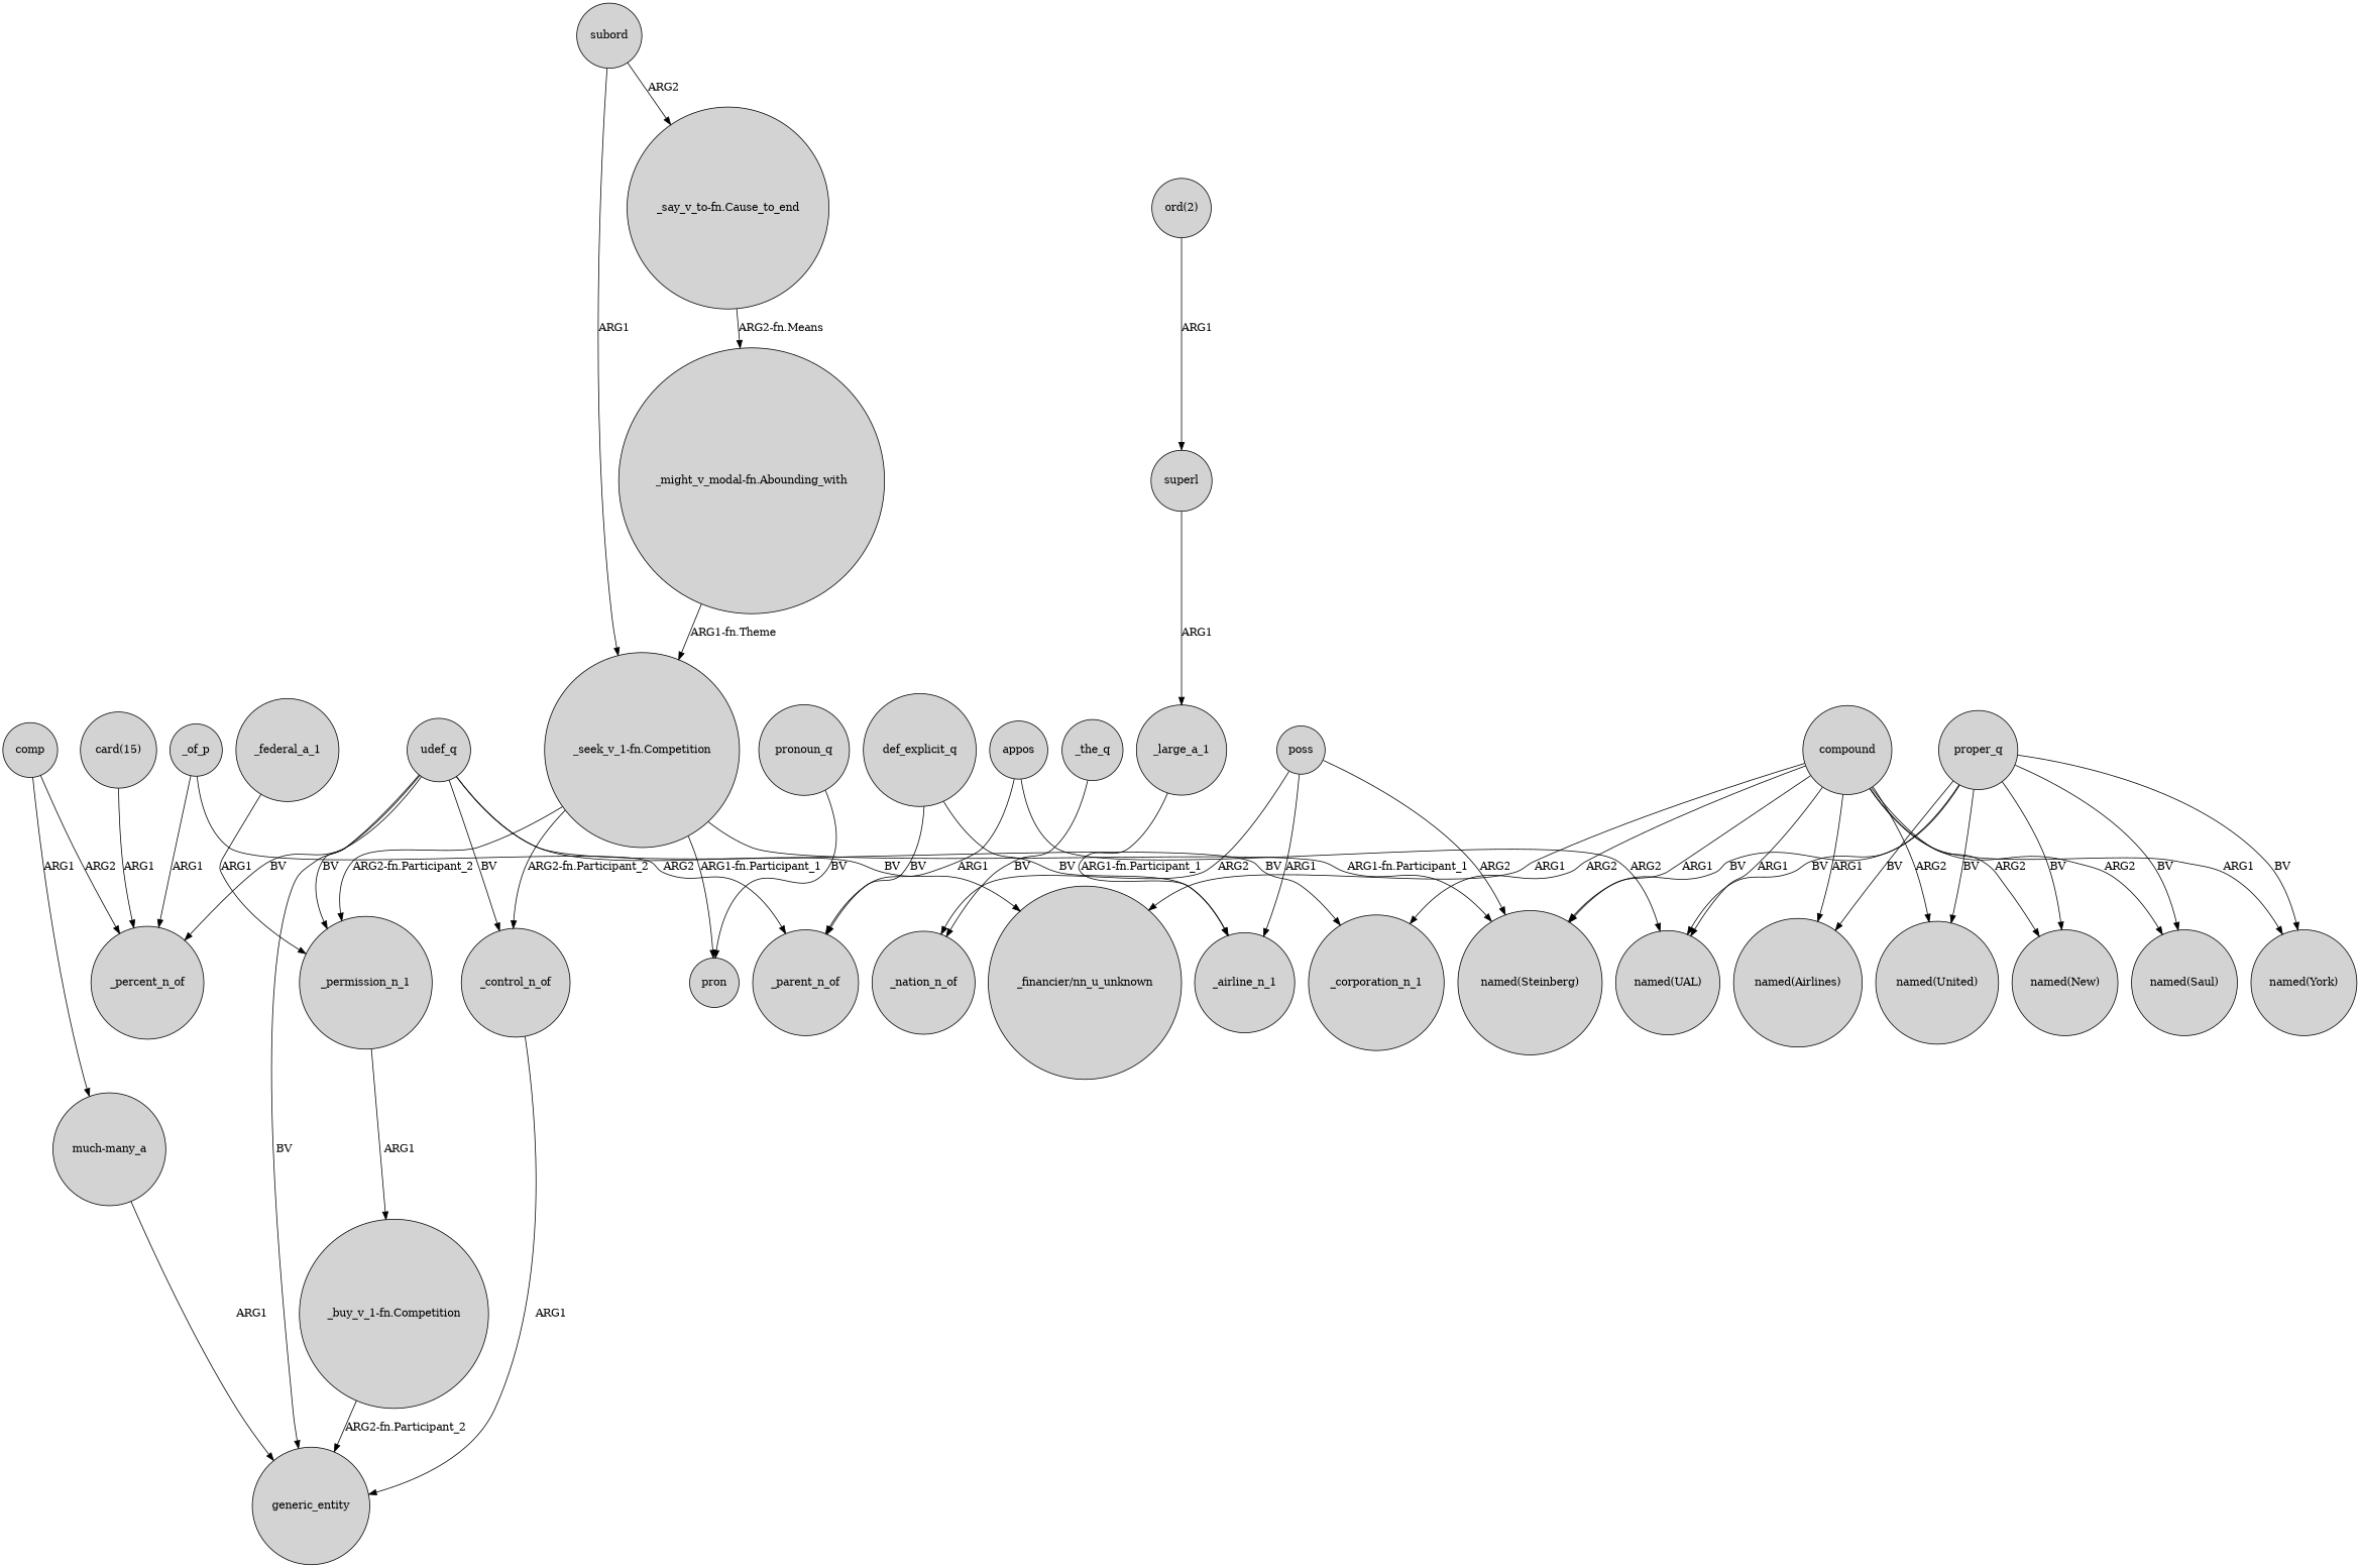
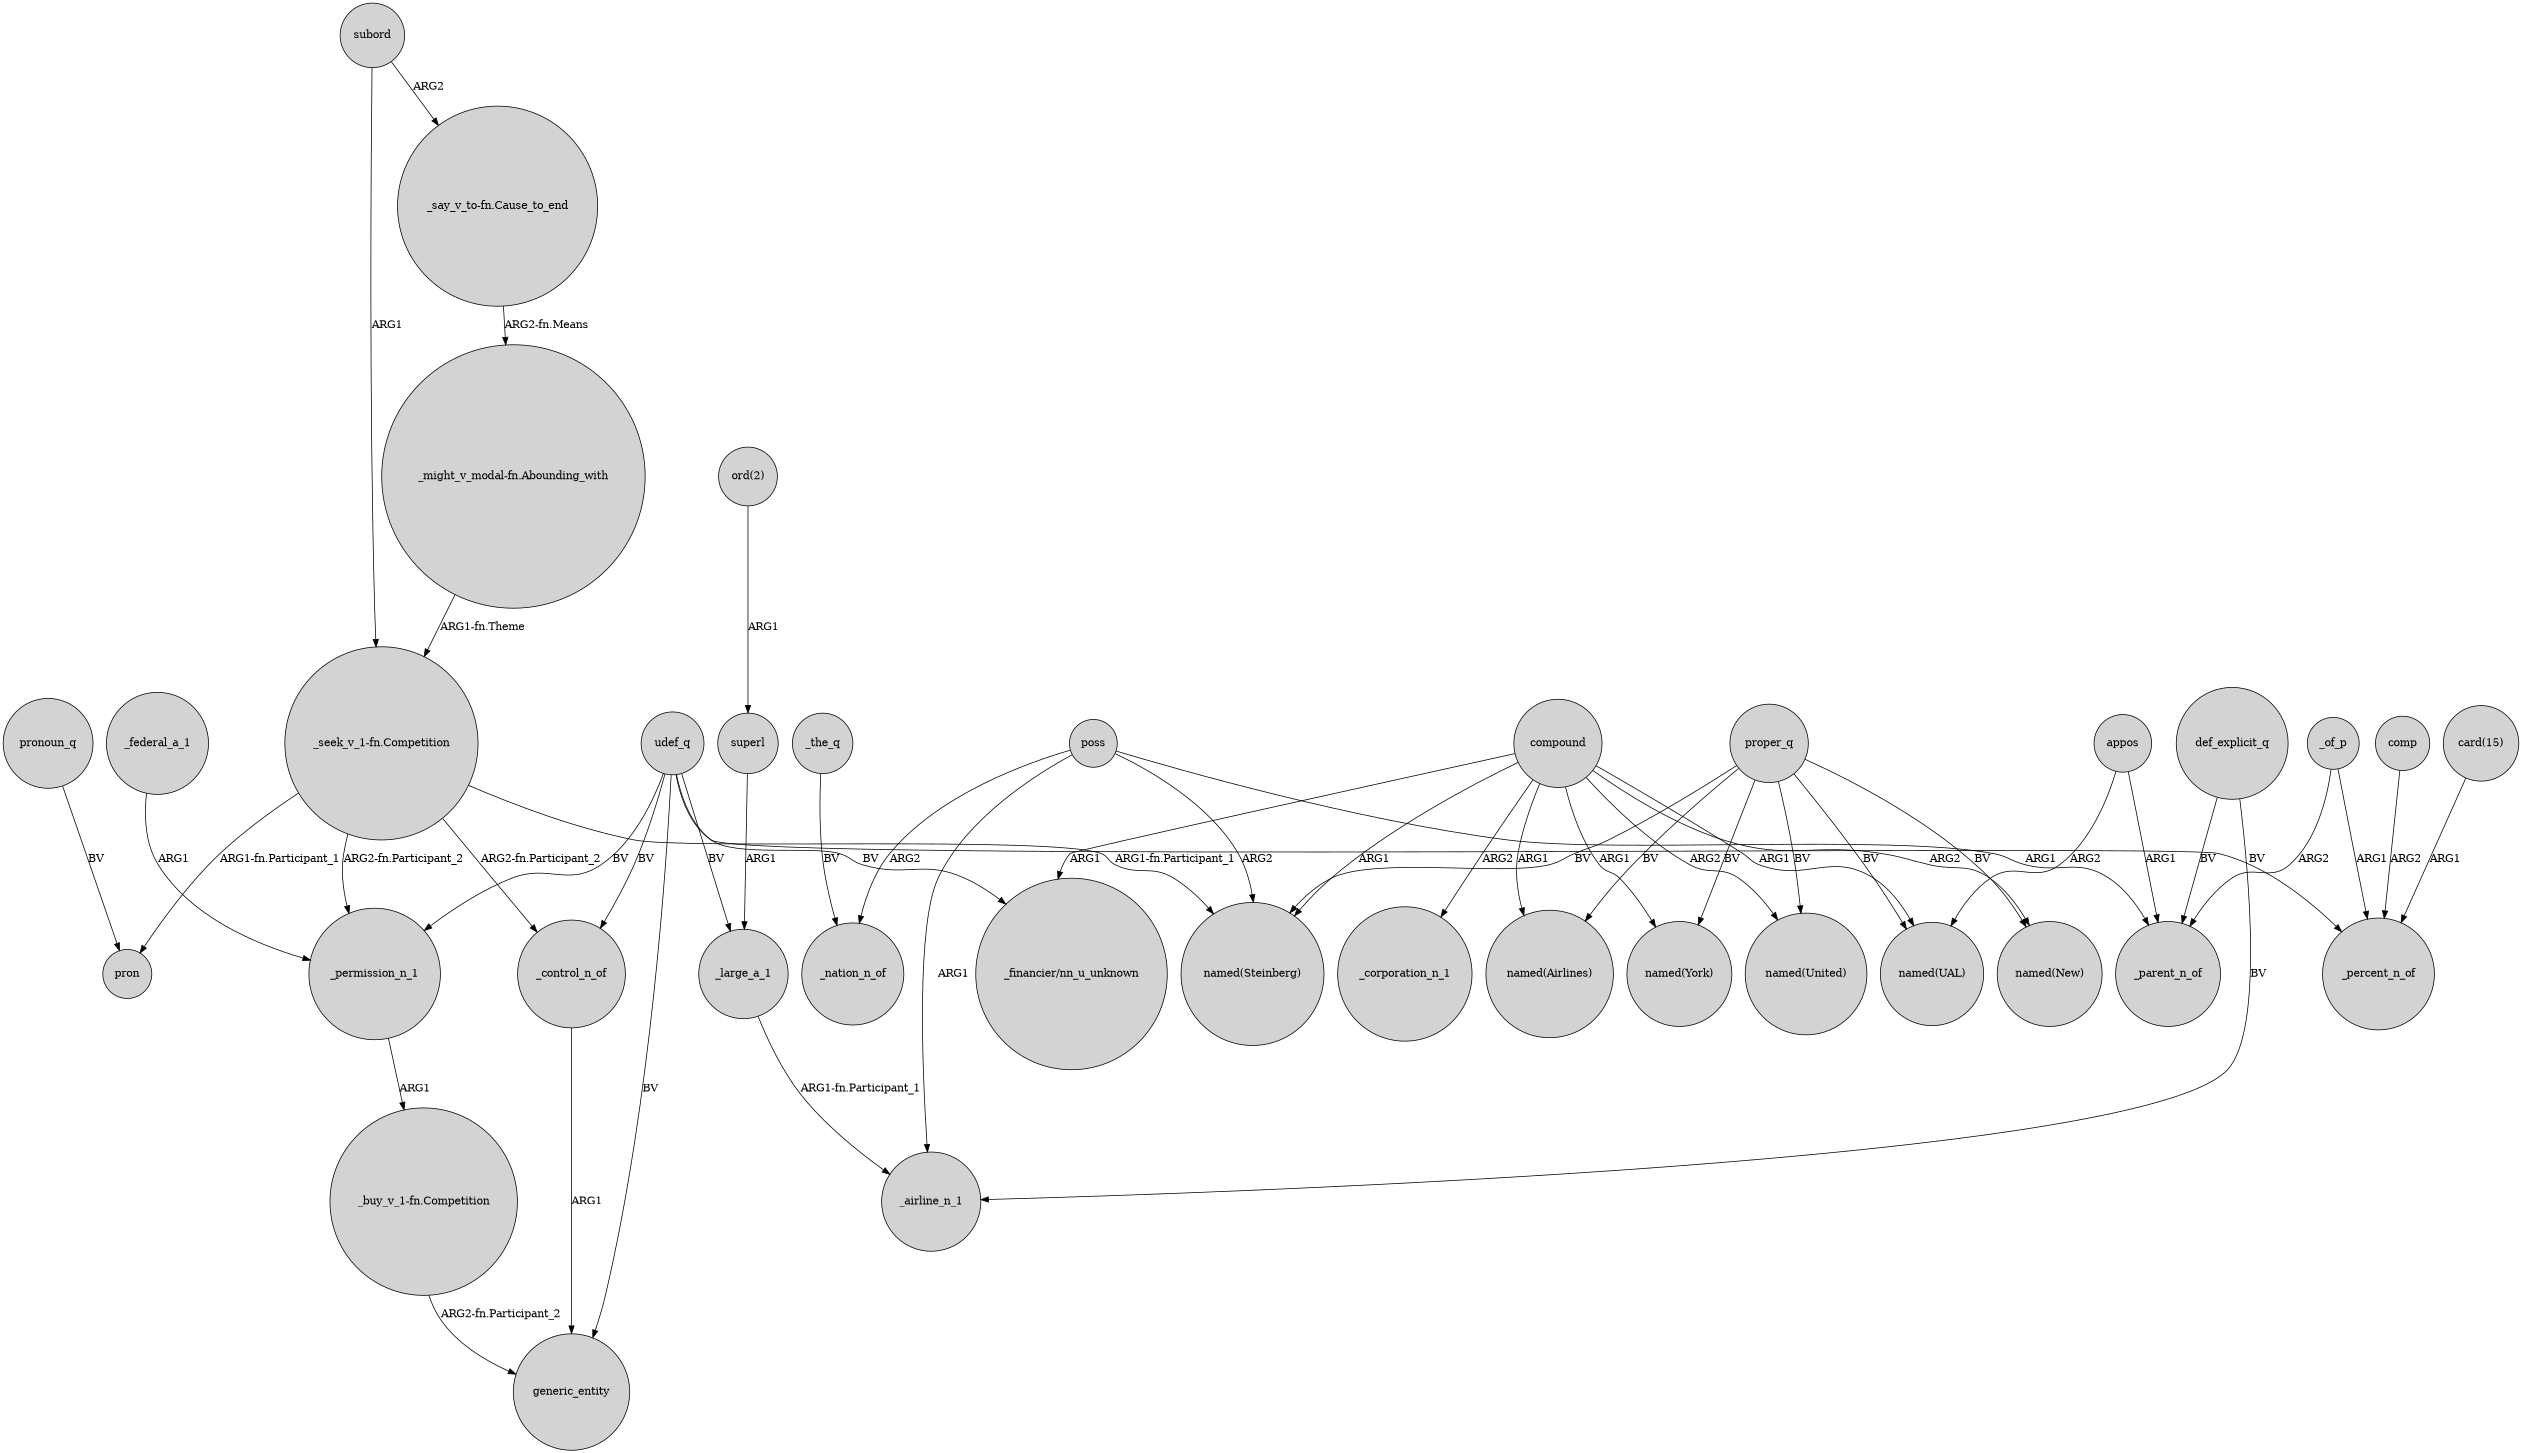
  digraph {
    node [shape=circle style=filled]
    "_might_v_modal-fn.Abounding_with"
    "_seek_v_1-fn.Competition"
    _control_n_of
    _permission_n_1
    pron
    "named(Steinberg)"
    generic_entity
    "_buy_v_1-fn.Competition"
    compound
    "named(Airlines)"
    "named(UAL)"
    "named(United)"
    "named(New)"
-   "named(Saul)"
    "named(York)"
    "_financier/nn_u_unknown"
    _corporation_n_1
    _federal_a_1
    udef_q
    _percent_n_of
    appos
    _parent_n_of
    _the_q
    _nation_n_of
    proper_q
    _of_p
    poss
    _airline_n_1
    subord
    "_say_v_to-fn.Cause_to_end"
    def_explicit_q
    pronoun_q
    comp
-   "much-many_a"
    "ord(2)"
    superl
    _large_a_1
    "card(15)"
    "_might_v_modal-fn.Abounding_with" -> "_seek_v_1-fn.Competition" [label="ARG1-fn.Theme"]
    "_seek_v_1-fn.Competition" -> _control_n_of [label="ARG2-fn.Participant_2"]
    "_seek_v_1-fn.Competition" -> _permission_n_1 [label="ARG2-fn.Participant_2"]
    "_seek_v_1-fn.Competition" -> pron [label="ARG1-fn.Participant_1"]
    "_seek_v_1-fn.Competition" -> "named(Steinberg)" [label="ARG1-fn.Participant_1"]
    _control_n_of -> generic_entity [label=ARG1]
    _permission_n_1 -> "_buy_v_1-fn.Competition" [label=ARG1]
    "_buy_v_1-fn.Competition" -> generic_entity [label="ARG2-fn.Participant_2"]
    compound -> "named(Steinberg)" [label=ARG1]
    compound -> "named(Airlines)" [label=ARG1]
    compound -> "named(UAL)" [label=ARG1]
    compound -> "named(United)" [label=ARG2]
    compound -> "named(New)" [label=ARG2]
-   compound -> "named(Saul)" [label=ARG2]
    compound -> "named(York)" [label=ARG1]
    compound -> "_financier/nn_u_unknown" [label=ARG1]
    compound -> _corporation_n_1 [label=ARG2]
    _federal_a_1 -> _permission_n_1 [label=ARG1]
    udef_q -> _control_n_of [label=BV]
    udef_q -> _permission_n_1 [label=BV]
    udef_q -> generic_entity [label=BV]
    udef_q -> "_financier/nn_u_unknown" [label=BV]
-   udef_q -> _corporation_n_1 [label=BV]
+   udef_q -> _large_a_1 [label=BV]
    udef_q -> _percent_n_of [label=BV]
    appos -> "named(UAL)" [label=ARG2]
    appos -> _parent_n_of [label=ARG1]
    _the_q -> _nation_n_of [label=BV]
    proper_q -> "named(Steinberg)" [label=BV]
    proper_q -> "named(Airlines)" [label=BV]
    proper_q -> "named(UAL)" [label=BV]
    proper_q -> "named(United)" [label=BV]
    proper_q -> "named(New)" [label=BV]
-   proper_q -> "named(Saul)" [label=BV]
    proper_q -> "named(York)" [label=BV]
    _of_p -> _percent_n_of [label=ARG1]
    _of_p -> _parent_n_of [label=ARG2]
    poss -> "named(Steinberg)" [label=ARG2]
+   poss -> _parent_n_of [label=ARG1]
    poss -> _nation_n_of [label=ARG2]
    poss -> _airline_n_1 [label=ARG1]
    subord -> "_seek_v_1-fn.Competition" [label=ARG1]
    subord -> "_say_v_to-fn.Cause_to_end" [label=ARG2]
    "_say_v_to-fn.Cause_to_end" -> "_might_v_modal-fn.Abounding_with" [label="ARG2-fn.Means"]
    def_explicit_q -> _parent_n_of [label=BV]
    def_explicit_q -> _airline_n_1 [label=BV]
    pronoun_q -> pron [label=BV]
    comp -> _percent_n_of [label=ARG2]
-   comp -> "much-many_a" [label=ARG1]
-   "much-many_a" -> generic_entity [label=ARG1]
    "ord(2)" -> superl [label=ARG1]
    superl -> _large_a_1 [label=ARG1]
    _large_a_1 -> _airline_n_1 [label="ARG1-fn.Participant_1"]
    "card(15)" -> _percent_n_of [label=ARG1]
  }
